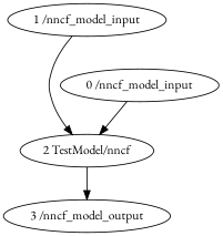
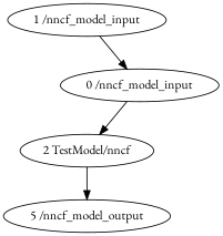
  strict digraph {
    fontname="EB Garamond"
    node [fontname="EB Garamond" type=nncf_model_input]
    edge [fontname="EB Garamond"]
    n1 [label="2 TestModel/nncf" scope=TestModel type=cat]
    "0 /nncf_model_input"
-   "3 /nncf_model_output" [type=nncf_model_output]
+   "3 /nncf_model_output" [type=nncf_model_output label="5 /nncf_model_output"]
    "1 /nncf_model_input"
    n1 -> "3 /nncf_model_output"
    "0 /nncf_model_input" -> n1
-   "1 /nncf_model_input" -> n1
+   "1 /nncf_model_input" -> "0 /nncf_model_input"
  }
